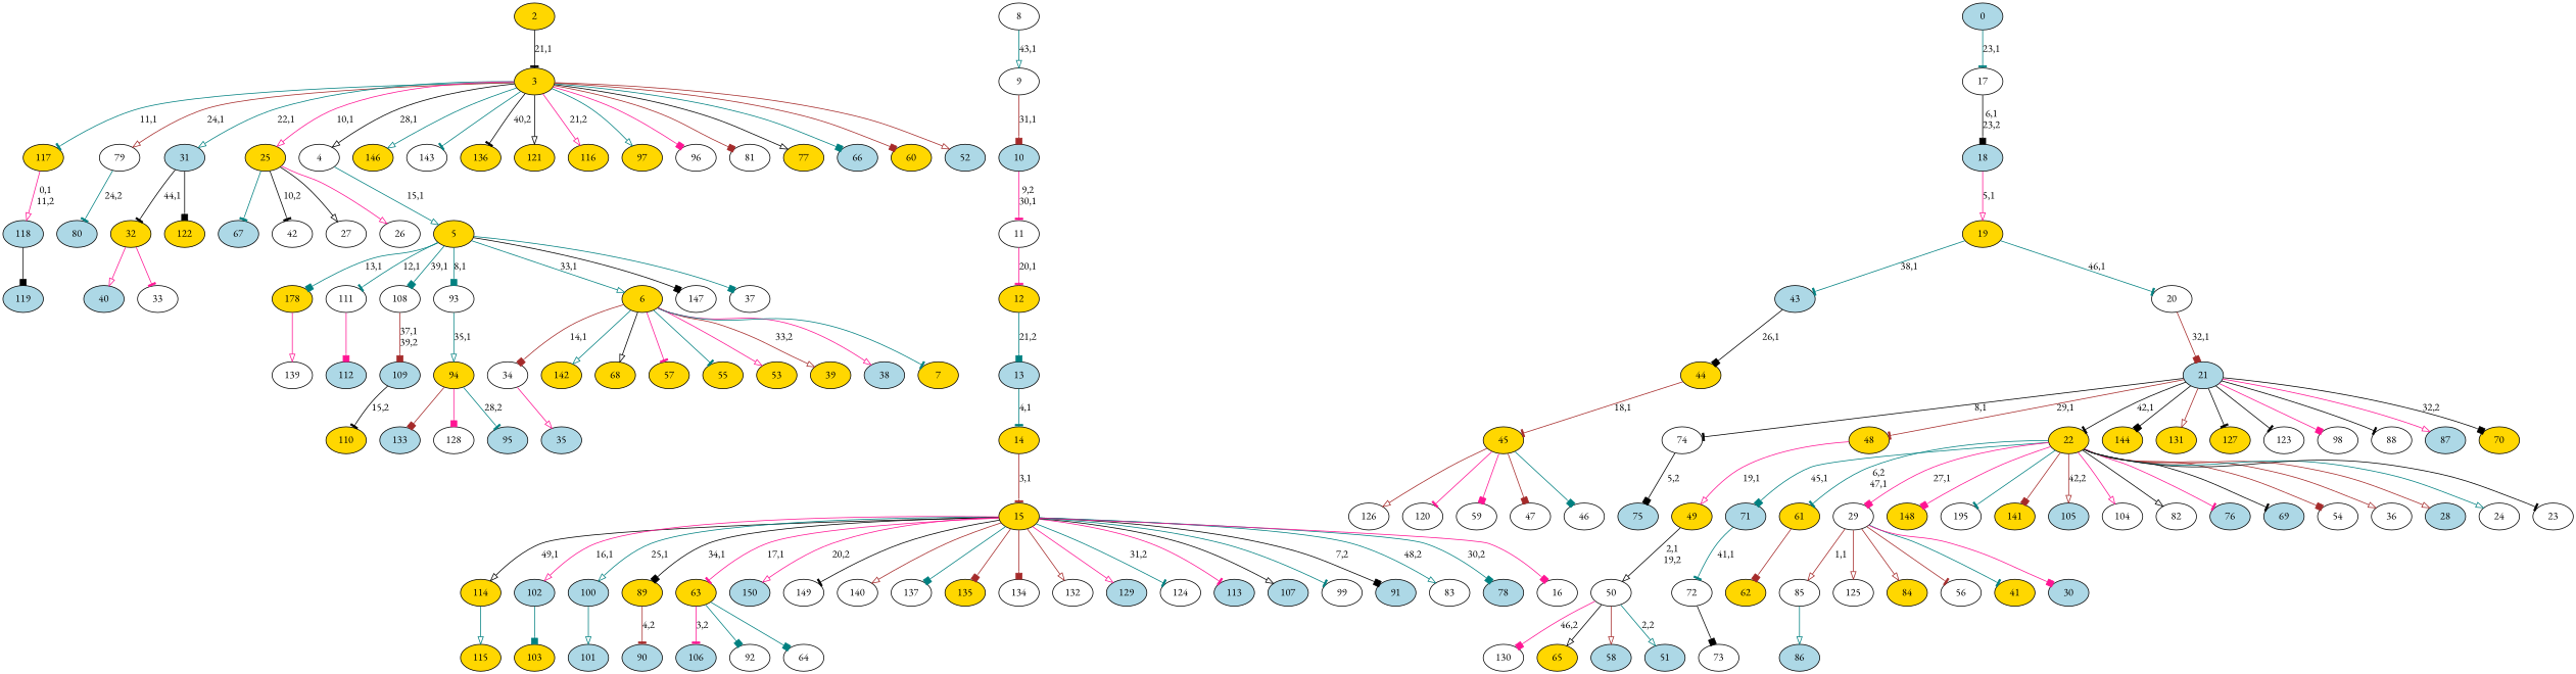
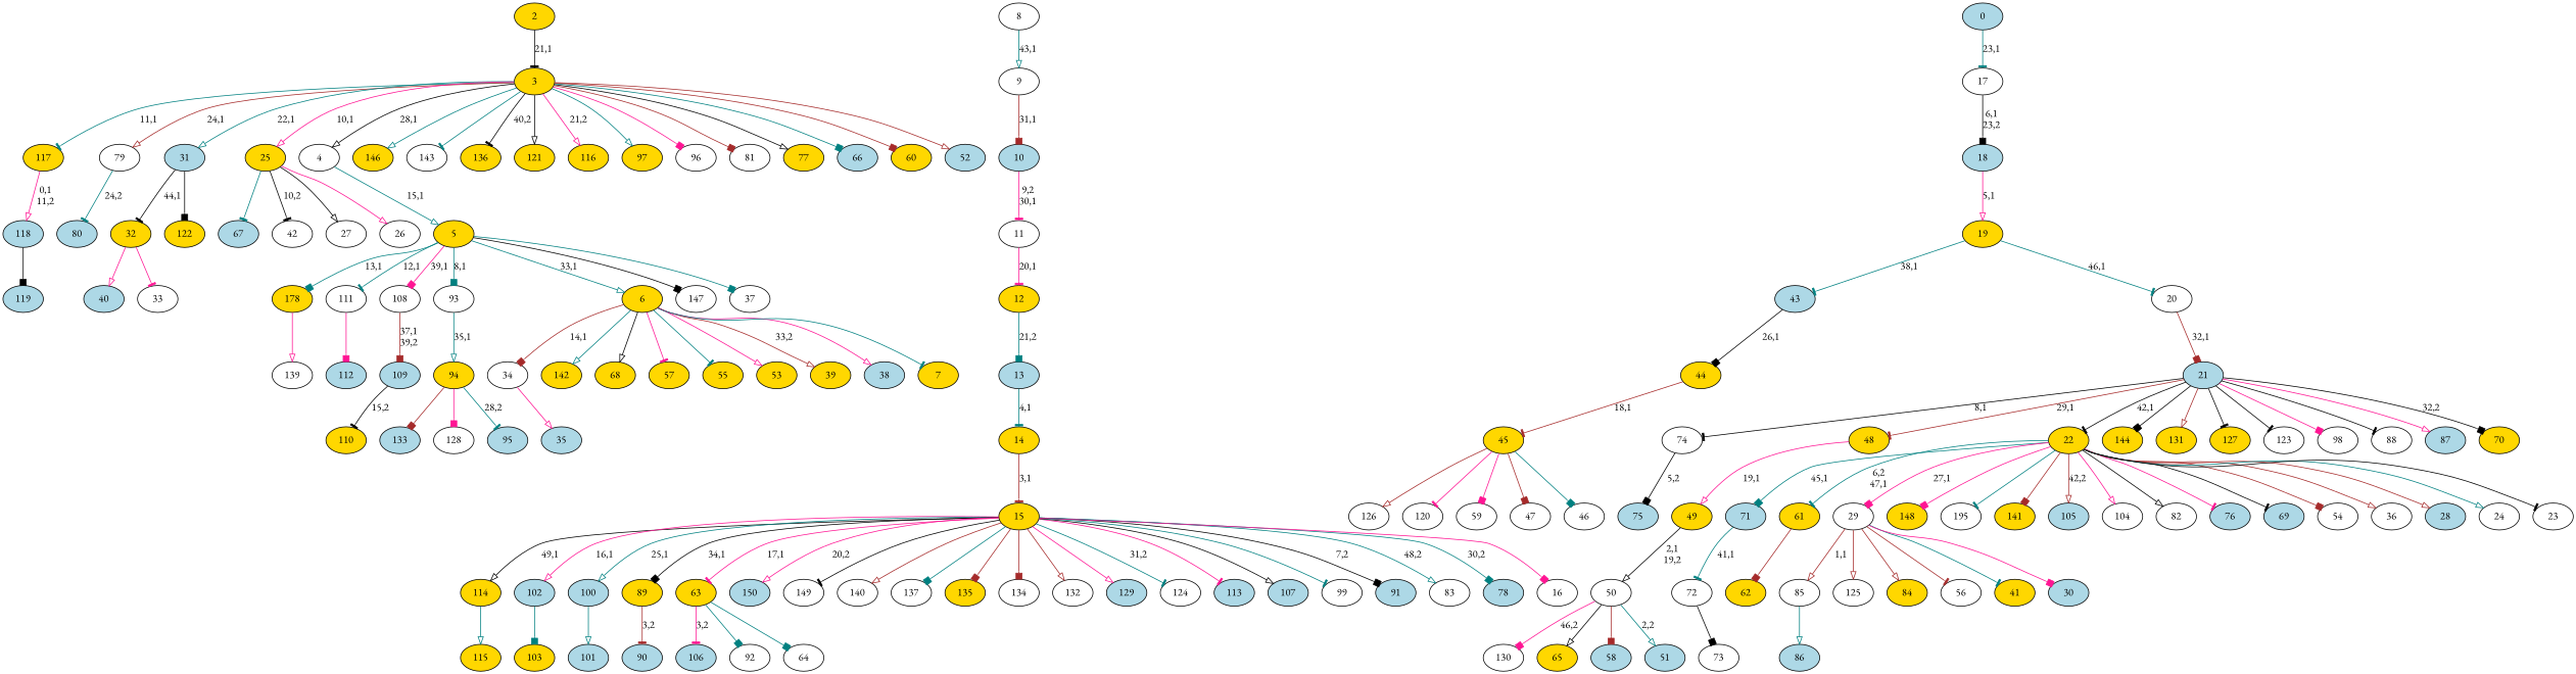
  digraph {
    fontname="EB Garamond"
    node [fillcolor=white fontname="EB Garamond" style=filled]
    edge [arrowhead=onormal color=teal fontname="EB Garamond"]
    n1 [fillcolor=gold label=178]
    139
    118 [fillcolor=lightblue]
    119 [fillcolor=lightblue]
    117 [fillcolor=gold]
    114 [fillcolor=gold]
    115 [fillcolor=gold]
    112 [fillcolor=lightblue]
    111
    109 [fillcolor=lightblue]
    110 [fillcolor=gold]
    108
    102 [fillcolor=lightblue]
    103 [fillcolor=gold]
    100 [fillcolor=lightblue]
    101 [fillcolor=lightblue]
    94 [fillcolor=gold]
    133 [fillcolor=lightblue]
    128
    95 [fillcolor=lightblue]
    93
    89 [fillcolor=gold]
    90 [fillcolor=lightblue]
    86 [fillcolor=lightblue]
    85
    80 [fillcolor=lightblue]
    79
    75 [fillcolor=lightblue]
    74
    72
    73
    71 [fillcolor=lightblue]
    63 [fillcolor=gold]
    106 [fillcolor=lightblue]
    92
    64
    61 [fillcolor=gold]
    62 [fillcolor=gold]
    50
    130
    65 [fillcolor=gold]
    58 [fillcolor=lightblue]
    51 [fillcolor=lightblue]
    49 [fillcolor=gold]
    48 [fillcolor=gold]
    45 [fillcolor=gold]
    126
    120
    59
    47
    46
    44 [fillcolor=gold]
    43 [fillcolor=lightblue]
    35 [fillcolor=lightblue]
    34
    32 [fillcolor=gold]
    40 [fillcolor=lightblue]
    33
    31 [fillcolor=lightblue]
    122 [fillcolor=gold]
    29
    125
    84 [fillcolor=gold]
    56
    41 [fillcolor=gold]
    30 [fillcolor=lightblue]
    25 [fillcolor=gold]
    67 [fillcolor=lightblue]
    42
    27
    26
    22 [fillcolor=gold]
    148 [fillcolor=gold]
    n74 [label=195]
    141 [fillcolor=gold]
    105 [fillcolor=lightblue]
    104
    82
    76 [fillcolor=lightblue]
    69 [fillcolor=lightblue]
    54
    36
    28 [fillcolor=lightblue]
    24
    23
    21 [fillcolor=lightblue]
    144 [fillcolor=gold]
    131 [fillcolor=gold]
    127 [fillcolor=gold]
    123
    98
    88
    87 [fillcolor=lightblue]
    70 [fillcolor=gold]
    20
    19 [fillcolor=gold]
    18 [fillcolor=lightblue]
    17
    15 [fillcolor=gold]
    150 [fillcolor=lightblue]
    149
    140
    137
    135 [fillcolor=gold]
    134
    132
    129 [fillcolor=lightblue]
    124
    113 [fillcolor=lightblue]
    107 [fillcolor=lightblue]
    99
    91 [fillcolor=lightblue]
    83
    78 [fillcolor=lightblue]
    16
    14 [fillcolor=gold]
    13 [fillcolor=lightblue]
    12 [fillcolor=gold]
    11
    10 [fillcolor=lightblue]
    9
    8
    6 [fillcolor=gold]
    142 [fillcolor=gold]
    68 [fillcolor=gold]
    57 [fillcolor=gold]
    55 [fillcolor=gold]
    53 [fillcolor=gold]
    39 [fillcolor=gold]
    38 [fillcolor=lightblue]
    7 [fillcolor=gold]
    5 [fillcolor=gold]
    147
    37
    4
    3 [fillcolor=gold]
    146 [fillcolor=gold]
    143
    136 [fillcolor=gold]
    121 [fillcolor=gold]
    116 [fillcolor=gold]
    97 [fillcolor=gold]
    96
    81
    77 [fillcolor=gold]
    66 [fillcolor=lightblue]
    60 [fillcolor=gold]
    52 [fillcolor=lightblue]
    2 [fillcolor=gold]
    0 [fillcolor=lightblue]
    n1 -> 139 [color=deeppink]
    118 -> 119 [arrowhead=box color=black]
    117 -> 118 [color=deeppink label="0,1\n11,2"]
    114 -> 115
    111 -> 112 [arrowhead=box color=deeppink]
    109 -> 110 [arrowhead=tee color=black label="15,2"]
    108 -> 109 [arrowhead=box color=brown label="37,1\n39,2"]
    102 -> 103 [arrowhead=box]
    100 -> 101
    94 -> 133 [arrowhead=box color=brown]
    94 -> 128 [arrowhead=box color=deeppink]
    94 -> 95 [arrowhead=tee label="28,2"]
    93 -> 94 [label="35,1"]
-   89 -> 90 [arrowhead=tee color=brown label="4,2"]
+   89 -> 90 [arrowhead=tee color=brown label="3,2"]
    85 -> 86
    79 -> 80 [arrowhead=tee label="24,2"]
    74 -> 75 [arrowhead=box color=black label="5,2"]
    72 -> 73 [arrowhead=box color=black]
    71 -> 72 [arrowhead=tee label="41,1"]
    63 -> 106 [arrowhead=tee color=deeppink label="3,2"]
    63 -> 92 [arrowhead=box]
    63 -> 64 [arrowhead=box]
    61 -> 62 [arrowhead=box color=brown]
    50 -> 130 [arrowhead=box color=deeppink label="46,2"]
    50 -> 65 [color=black]
-   50 -> 58 [color=brown]
+   50 -> 58 [arrowhead=box color=brown]
    50 -> 51 [label="2,2"]
    49 -> 50 [color=black label="2,1\n19,2"]
    48 -> 49 [color=deeppink label="19,1"]
    45 -> 126 [color=brown]
    45 -> 120 [arrowhead=tee color=deeppink]
    45 -> 59 [arrowhead=box color=deeppink]
    45 -> 47 [arrowhead=box color=brown]
    45 -> 46 [arrowhead=box]
    44 -> 45 [arrowhead=tee color=brown label="18,1"]
    43 -> 44 [arrowhead=box color=black label="26,1"]
    34 -> 35 [color=deeppink]
    32 -> 40 [color=deeppink]
    32 -> 33 [arrowhead=tee color=deeppink]
    31 -> 32 [arrowhead=tee color=black label="44,1"]
    31 -> 122 [arrowhead=box color=black]
    29 -> 85 [color=brown label="1,1"]
    29 -> 125 [color=brown]
    29 -> 84 [color=brown]
    29 -> 56 [arrowhead=tee color=brown]
    29 -> 41 [arrowhead=tee]
    29 -> 30 [arrowhead=box color=deeppink]
    25 -> 67 [arrowhead=tee]
    25 -> 42 [arrowhead=tee color=black label="10,2"]
    25 -> 27 [color=black]
    25 -> 26 [color=deeppink]
    22 -> 71 [arrowhead=box label="45,1"]
    22 -> 61 [arrowhead=tee label="6,2\n47,1"]
    22 -> 29 [arrowhead=box color=deeppink label="27,1"]
    22 -> 148 [arrowhead=box color=deeppink]
    22 -> n74 [arrowhead=tee]
    22 -> 141 [arrowhead=box color=brown]
    22 -> 105 [color=brown label="42,2"]
    22 -> 104 [color=deeppink]
    22 -> 82 [color=black]
    22 -> 76 [arrowhead=tee color=deeppink]
    22 -> 69 [arrowhead=tee color=black]
    22 -> 54 [arrowhead=box color=brown]
    22 -> 36 [color=brown]
    22 -> 28 [color=brown]
    22 -> 24
    22 -> 23 [arrowhead=tee color=black]
    21 -> 74 [arrowhead=tee color=black label="8,1"]
    21 -> 48 [arrowhead=tee color=brown label="29,1"]
    21 -> 22 [arrowhead=tee color=black label="42,1"]
    21 -> 144 [arrowhead=box color=black]
    21 -> 131 [color=brown]
    21 -> 127 [arrowhead=tee color=black]
    21 -> 123 [arrowhead=tee color=black]
    21 -> 98 [arrowhead=box color=deeppink]
    21 -> 88 [arrowhead=tee color=black]
    21 -> 87 [color=deeppink]
    21 -> 70 [arrowhead=box color=black label="32,2"]
    20 -> 21 [arrowhead=box color=brown label="32,1"]
    19 -> 43 [arrowhead=tee label="38,1"]
    19 -> 20 [arrowhead=tee label="46,1"]
    18 -> 19 [color=deeppink label="5,1"]
    17 -> 18 [arrowhead=box color=black label="6,1\n23,2"]
    15 -> 114 [color=black label="49,1"]
    15 -> 102 [color=deeppink label="16,1"]
    15 -> 100 [label="25,1"]
    15 -> 89 [arrowhead=box color=black label="34,1"]
    15 -> 63 [arrowhead=tee color=deeppink label="17,1"]
    15 -> 150 [color=deeppink label="20,2"]
    15 -> 149 [arrowhead=tee color=black]
    15 -> 140 [color=brown]
    15 -> 137 [arrowhead=box]
    15 -> 135 [arrowhead=box color=brown]
    15 -> 134 [arrowhead=box color=brown]
    15 -> 132 [color=brown]
    15 -> 129 [color=deeppink]
    15 -> 124 [arrowhead=tee label="31,2"]
    15 -> 113 [arrowhead=tee color=deeppink]
    15 -> 107 [color=black]
    15 -> 99 [arrowhead=tee]
    15 -> 91 [arrowhead=box color=black label="7,2"]
    15 -> 83 [label="48,2"]
    15 -> 78 [arrowhead=box label="30,2"]
    15 -> 16 [arrowhead=box color=deeppink]
    14 -> 15 [arrowhead=tee color=brown label="3,1"]
    13 -> 14 [arrowhead=tee label="4,1"]
    12 -> 13 [arrowhead=box label="21,2"]
    11 -> 12 [arrowhead=tee color=deeppink label="20,1"]
    10 -> 11 [arrowhead=tee color=deeppink label="9,2\n30,1"]
    9 -> 10 [arrowhead=box color=brown label="31,1"]
    8 -> 9 [label="43,1"]
    6 -> 34 [arrowhead=box color=brown label="14,1"]
    6 -> 142
    6 -> 68 [color=black]
    6 -> 57 [arrowhead=tee color=deeppink]
    6 -> 55 [arrowhead=tee]
    6 -> 53 [color=deeppink]
    6 -> 39 [color=brown label="33,2"]
    6 -> 38 [color=deeppink]
    6 -> 7 [arrowhead=tee]
    5 -> n1 [arrowhead=box label="13,1"]
    5 -> 111 [arrowhead=tee label="12,1"]
-   5 -> 108 [arrowhead=box label="39,1"]
+   5 -> 108 [arrowhead=box color=deeppink label="39,1"]
    5 -> 93 [arrowhead=box label="8,1"]
    5 -> 6 [label="33,1"]
    5 -> 147 [arrowhead=box color=black]
    5 -> 37 [arrowhead=box]
    4 -> 5 [label="15,1"]
    3 -> 117 [arrowhead=tee label="11,1"]
    3 -> 79 [color=brown label="24,1"]
    3 -> 31 [label="22,1"]
    3 -> 25 [color=deeppink label="10,1"]
    3 -> 4 [color=black label="28,1"]
    3 -> 146
    3 -> 143 [arrowhead=tee]
    3 -> 136 [arrowhead=tee color=black label="40,2"]
    3 -> 121 [color=black]
    3 -> 116 [color=deeppink label="21,2"]
    3 -> 97
    3 -> 96 [arrowhead=box color=deeppink]
    3 -> 81 [arrowhead=box color=brown]
    3 -> 77 [color=black]
    3 -> 66 [arrowhead=box]
    3 -> 60 [arrowhead=box color=brown]
    3 -> 52 [color=brown]
    2 -> 3 [arrowhead=tee color=black label="21,1"]
    0 -> 17 [arrowhead=tee label="23,1"]
  }
